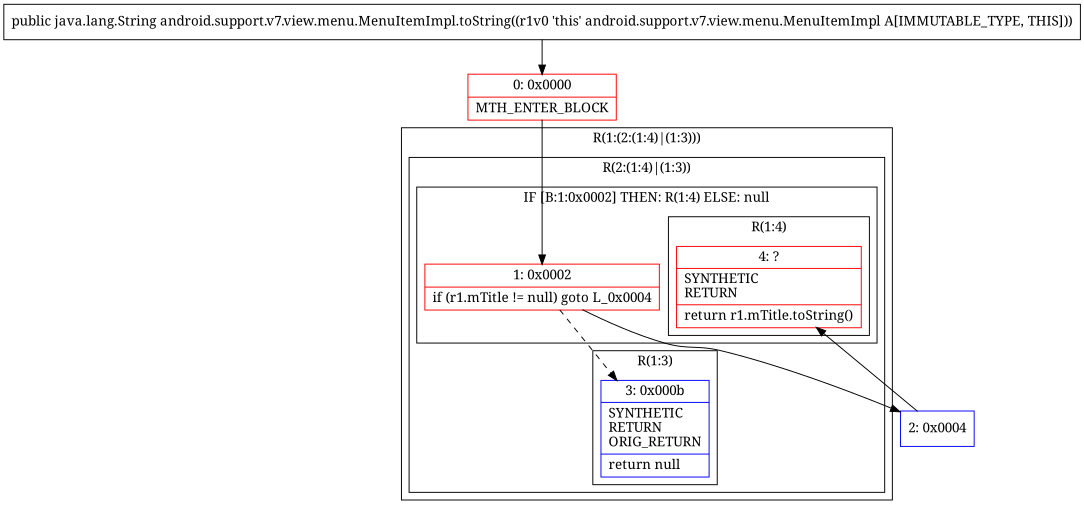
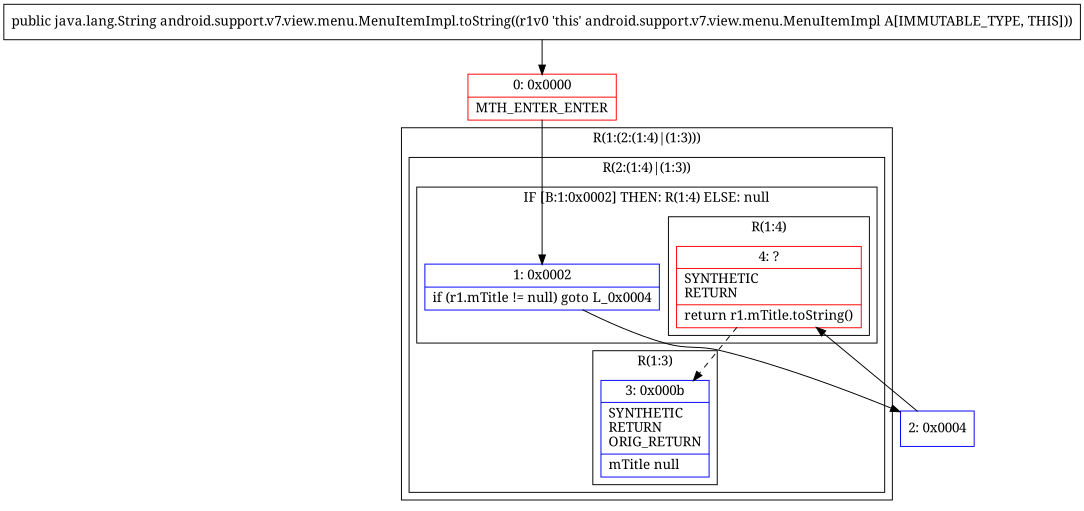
  digraph {
    fontname="Noto Serif"
    node [color=blue fontname="Noto Serif" shape=record]
    edge [fontname="Noto Serif"]
    n1 [color=red label="{4\:\ ?|SYNTHETIC\lRETURN\l|return r1.mTitle.toString()\l}"]
-   n2 [color=red label="{1\:\ 0x0002|if (r1.mTitle != null) goto L_0x0004\l}"]
-   n3 [label="{3\:\ 0x000b|SYNTHETIC\lRETURN\lORIG_RETURN\l|return null\l}"]
+   n2 [label="{1\:\ 0x0002|if (r1.mTitle != null) goto L_0x0004\l}"]
+   n3 [label="{3\:\ 0x000b|SYNTHETIC\lRETURN\lORIG_RETURN\l|mTitle null\l}"]
    n4 [label="{2\:\ 0x0004}"]
-   n5 [color=red label="{0\:\ 0x0000|MTH_ENTER_BLOCK\l}"]
+   n5 [color=red label="{0\:\ 0x0000|MTH_ENTER_ENTER\l}"]
    n6 [label="{public java.lang.String android.support.v7.view.menu.MenuItemImpl.toString((r1v0 'this' android.support.v7.view.menu.MenuItemImpl A[IMMUTABLE_TYPE, THIS])) }" color=""]
    subgraph cluster_1 {
      label="R(1:(2:(1:4)|(1:3)))"
      subgraph cluster_2 {
        label="R(2:(1:4)|(1:3))"
        subgraph cluster_3 {
          label="IF [B:1:0x0002] THEN: R(1:4) ELSE: null"
          n2
          subgraph cluster_4 {
            label="R(1:4)"
            n1
          }
        }
        subgraph cluster_5 {
          label="R(1:3)"
          n3
        }
      }
    }
-   n2 -> n3 [style=dashed]
+   n1 -> n3 [style=dashed]
    n2 -> n4
    n4 -> n1
    n5 -> n2
    n6 -> n5
  }
